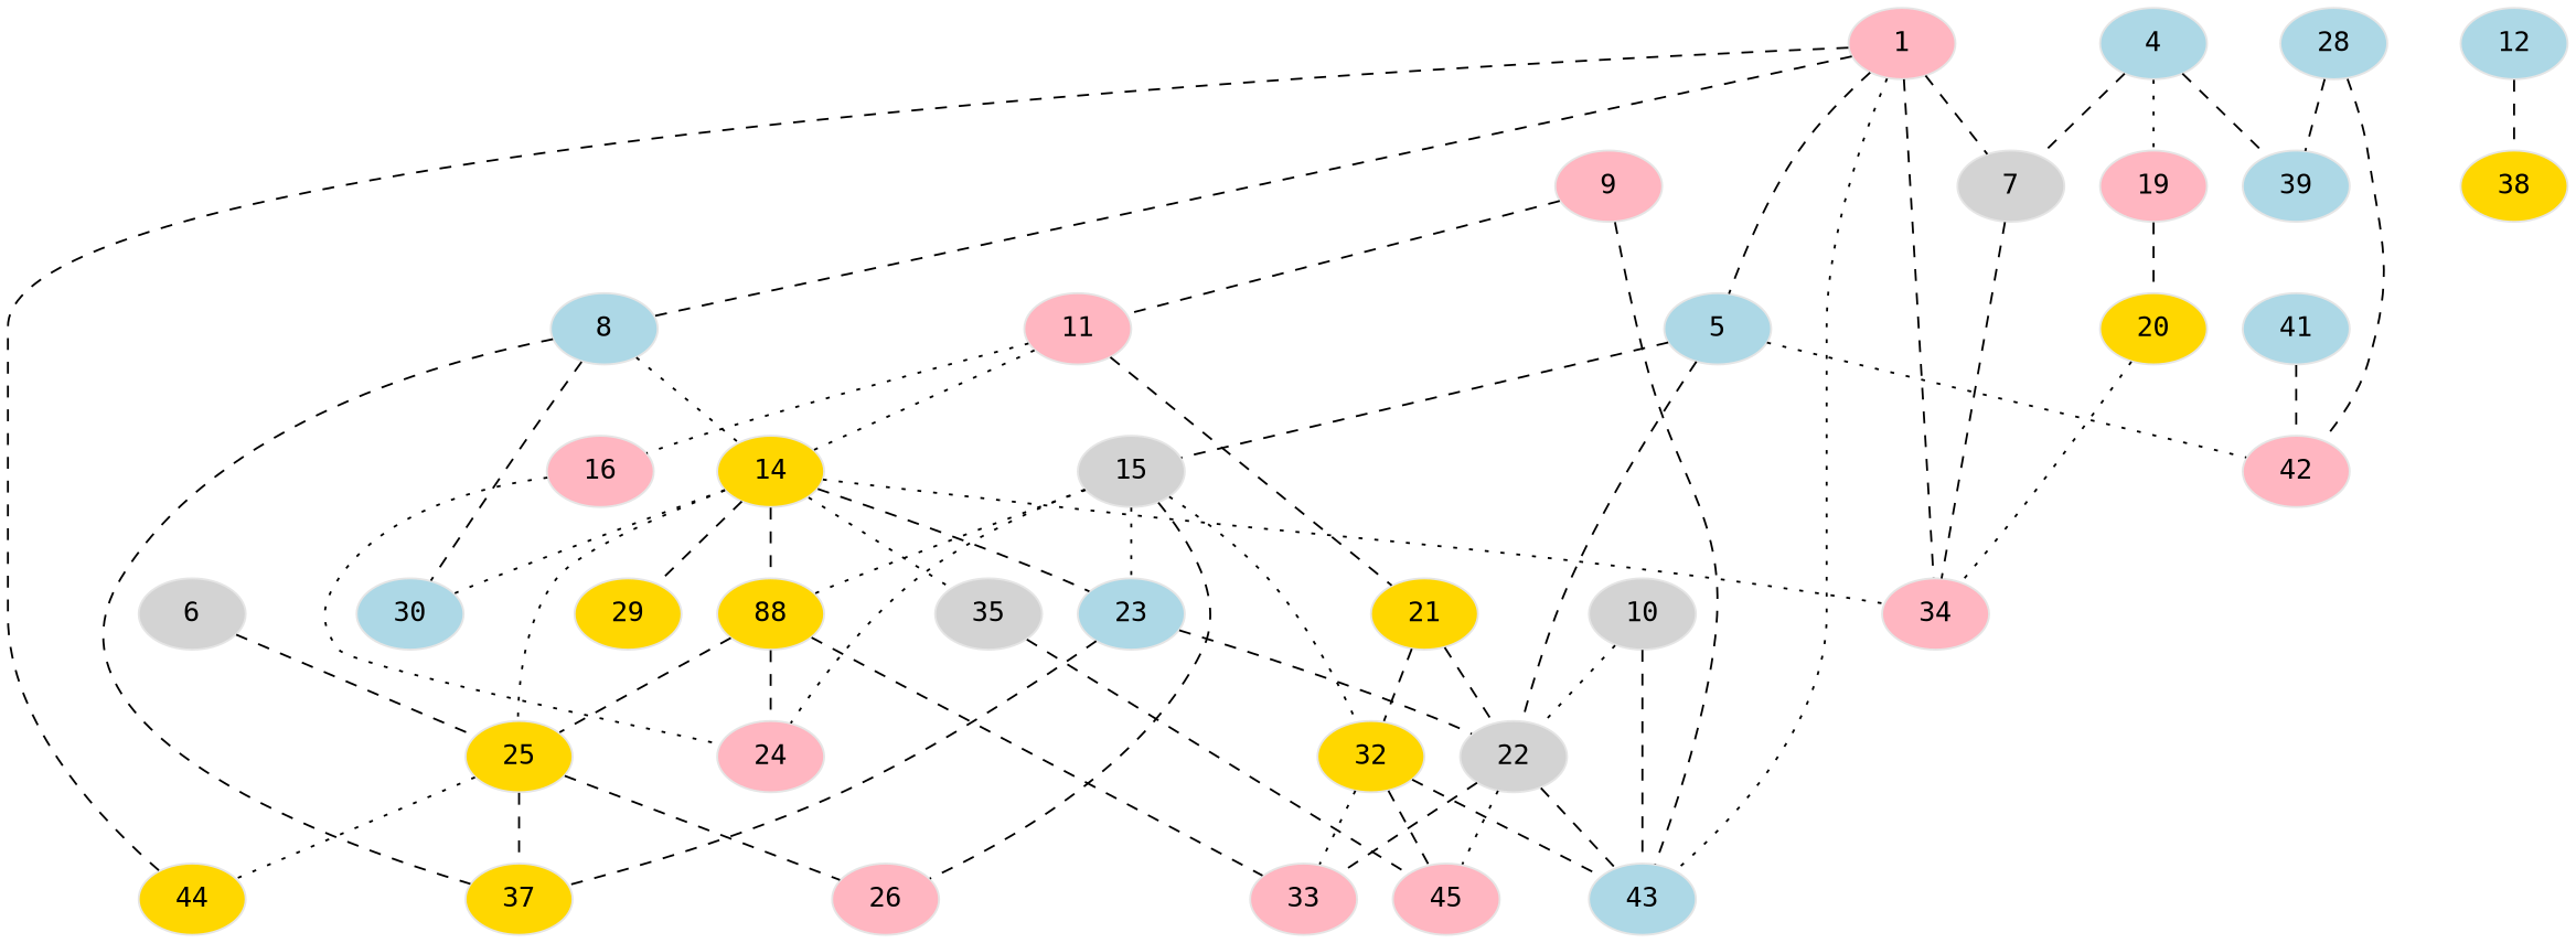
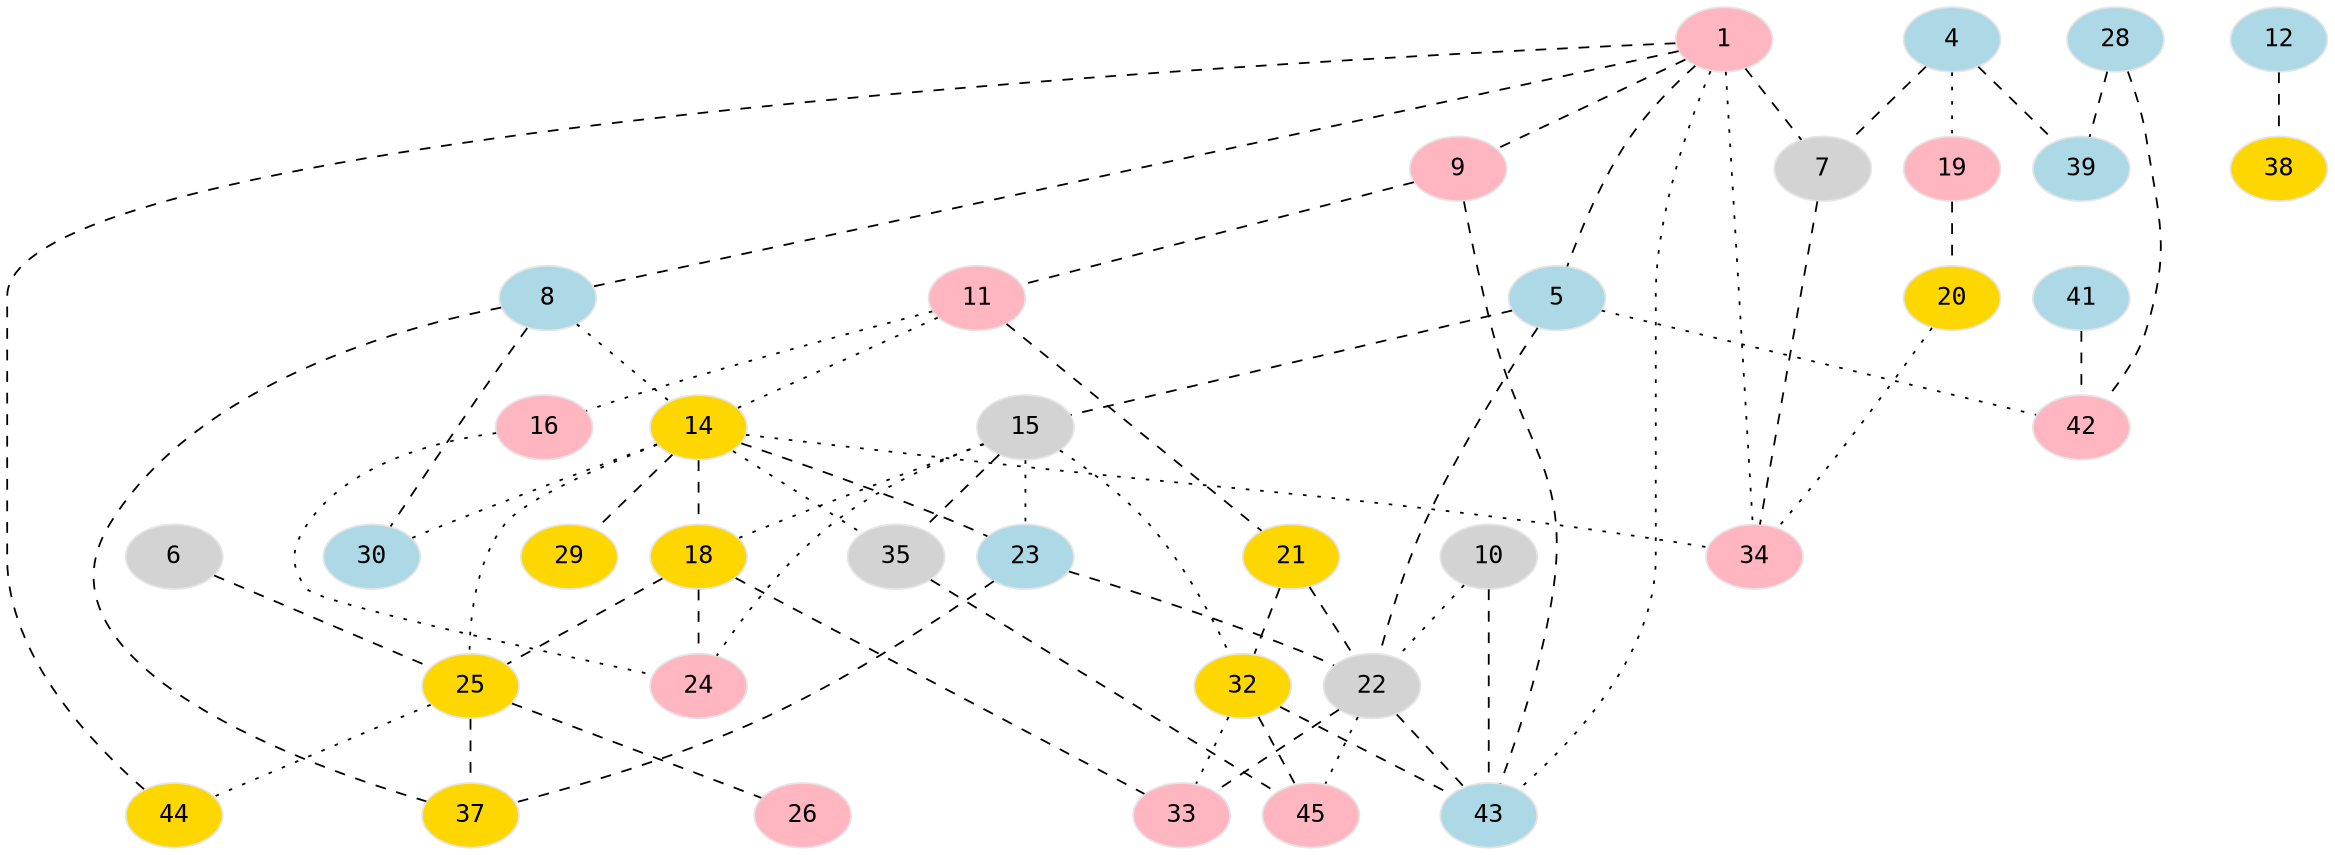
  graph {
    fontname="DejaVu Sans Mono"
    node [color=gray90 fillcolor=lightpink fontname="DejaVu Sans Mono" style=filled]
    edge [fontname="DejaVu Sans Mono" style=dashed weight=1.0]
    5 [fillcolor=lightblue]
    1
    7 [fillcolor=lightgrey]
    8 [fillcolor=lightblue]
    9
    34
    43 [fillcolor=lightblue]
    44 [fillcolor=gold]
    15 [fillcolor=lightgrey]
    22 [fillcolor=lightgrey]
    42
    14 [fillcolor=gold]
    30 [fillcolor=lightblue]
    37 [fillcolor=gold]
    11
    4 [fillcolor=lightblue]
    19
    39 [fillcolor=lightblue]
    20 [fillcolor=gold]
-   18 [fillcolor=gold label=88]
+   18 [fillcolor=gold]
    23 [fillcolor=lightblue]
    24
    26
    32 [fillcolor=gold]
    33
    45
    6 [fillcolor=lightgrey]
    25 [fillcolor=gold]
    29 [fillcolor=gold]
    35 [fillcolor=lightgrey]
    16
    21 [fillcolor=gold]
    10 [fillcolor=lightgrey]
    12 [fillcolor=lightblue]
    38 [fillcolor=gold]
    28 [fillcolor=lightblue]
    41 [fillcolor=lightblue]
    5 -- 15
    5 -- 22
    5 -- 42 [style=dotted]
    1 -- 5
    1 -- 7 [weight=4.0]
    1 -- 8
-   1 -- 34 [weight=2.0]
+   1 -- 9
+   1 -- 34 [style=dotted weight=2.0]
    1 -- 43 [style=dotted]
    1 -- 44
    7 -- 34
    8 -- 14 [style=dotted]
    8 -- 30
    8 -- 37
    9 -- 43 [weight=2.0]
    9 -- 11
    15 -- 18 [style=dotted]
    15 -- 23 [style=dotted]
    15 -- 24 [style=dotted]
-   15 -- 26
+   15 -- 35
    15 -- 32 [style=dotted]
    22 -- 43
    22 -- 33
    22 -- 45 [style=dotted]
    14 -- 34 [style=dotted]
    14 -- 30 [style=dotted]
    14 -- 18 [weight=2.0]
    14 -- 23
    14 -- 25 [style=dotted]
    14 -- 29
    14 -- 35 [style=dotted]
    11 -- 14 [style=dotted]
    11 -- 16 [style=dotted]
    11 -- 21
    4 -- 7
    4 -- 19 [style=dotted]
    4 -- 39
    19 -- 20 [weight=2.0]
    20 -- 34 [style=dotted]
    18 -- 24
    18 -- 33
    18 -- 25
    23 -- 22
    23 -- 37
    32 -- 43
    32 -- 33 [style=dotted]
    32 -- 45
    6 -- 25
    25 -- 44 [style=dotted]
    25 -- 37
    25 -- 26
    35 -- 45
    16 -- 24 [style=dotted]
    21 -- 22
    21 -- 32
    10 -- 43 [weight=2.0]
    10 -- 22 [style=dotted]
    12 -- 38
    28 -- 42
    28 -- 39
    41 -- 42
  }
